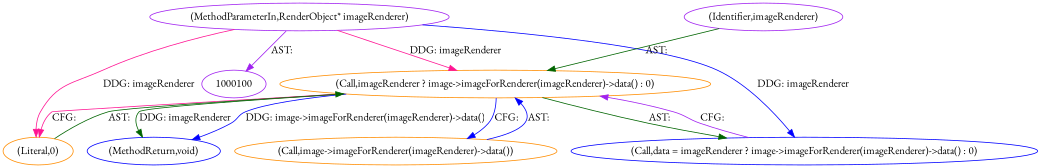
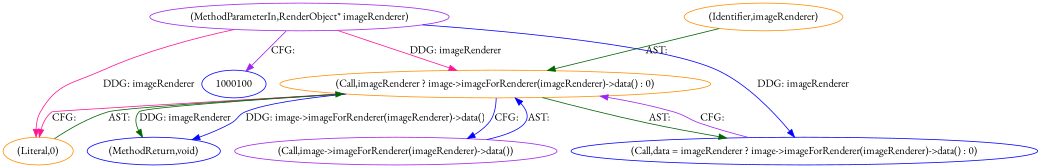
  digraph {
    fontname="EB Garamond"
    node [color=purple fontname="EB Garamond"]
    edge [color=darkgreen fontname="EB Garamond"]
    n1 [color=darkorange label="(Call,imageRenderer ? image->imageForRenderer(imageRenderer)->data() : 0)"]
    n2 [color=blue label="(MethodReturn,void)"]
    n3 [color=blue label="(Call,data = imageRenderer ? image->imageForRenderer(imageRenderer)->data() : 0)"]
-   n4 [color=darkorange label="(Call,image->imageForRenderer(imageRenderer)->data())"]
+   n4 [label="(Call,image->imageForRenderer(imageRenderer)->data())"]
    n5 [color=darkorange label="(Literal,0)"]
    n6 [label="(MethodParameterIn,RenderObject* imageRenderer)"]
-   1000100
-   n8 [label="(Identifier,imageRenderer)"]
+   1000100 [color=blue]
+   n8 [color=darkorange label="(Identifier,imageRenderer)"]
    n1 -> n2 [label="DDG: imageRenderer"]
    n1 -> n2 [color=blue label="DDG: image->imageForRenderer(imageRenderer)->data()"]
    n1 -> n3 [label="AST: "]
    n1 -> n4 [color=blue label="CFG: "]
    n1 -> n5 [color=deeppink label="CFG: "]
    n3 -> n1 [color=purple label="CFG: "]
    n4 -> n1 [color=blue label="AST: "]
    n5 -> n1 [label="AST: "]
    n6 -> n1 [color=deeppink label="DDG: imageRenderer"]
    n6 -> n3 [color=blue label="DDG: imageRenderer"]
    n6 -> n5 [color=deeppink label="DDG: imageRenderer"]
-   n6 -> 1000100 [color=purple label="AST: "]
+   n6 -> 1000100 [color=purple label="CFG: "]
    n8 -> n1 [label="AST: "]
  }
